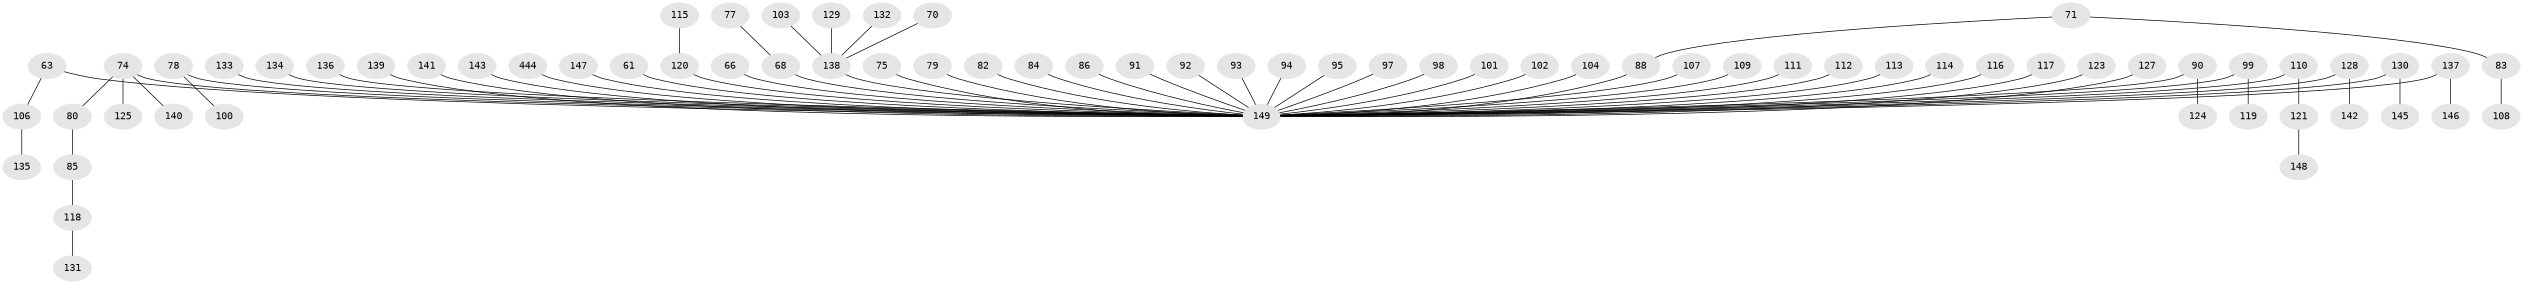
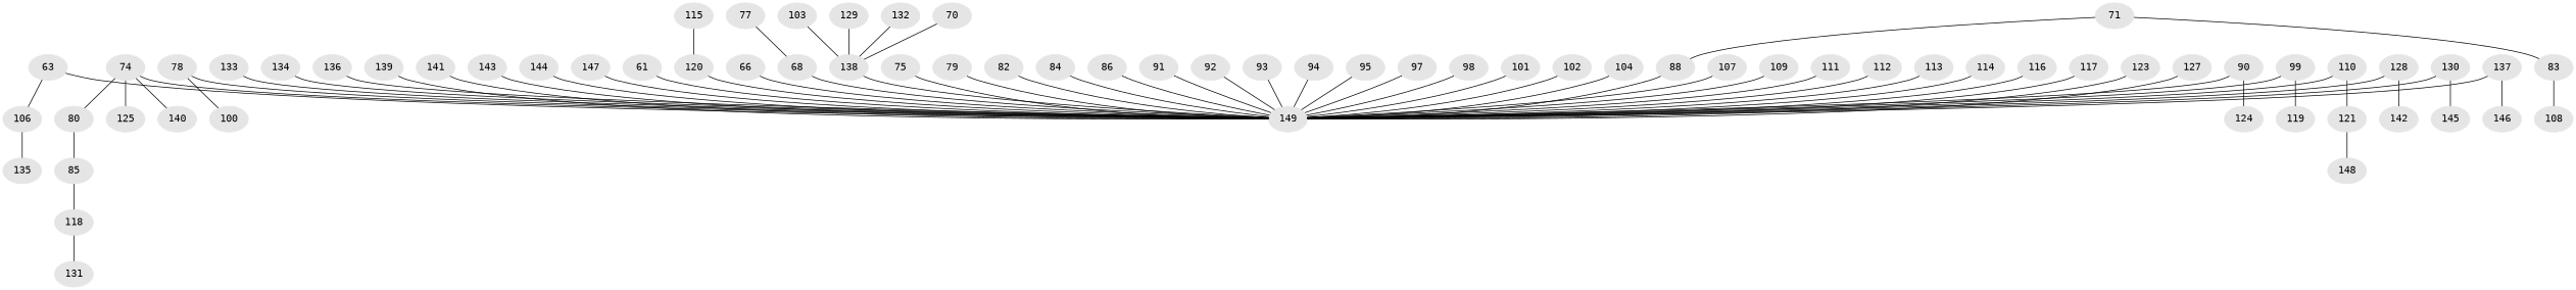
  graph {
    fontname="DejaVu Sans Mono"
    node [color=gray90 fontname="DejaVu Sans Mono" style=filled]
    edge [fontname="DejaVu Sans Mono"]
    149 [super="+32+96+81+87+72+126+29+60"]
    61
    63
    106
    135
    66 [super="+55"]
    68
    138 [super="+46+122+51"]
    70
    71
    83
    88
    108
    74
    80
    125
    140
    85
    75
    77
    78
    100
    79
    118
    82
    84
    131
    86
    90
    124
    91
    92
    93
    94
    95
    97
    98
    99
    119
    101
    102
    103
    104
    107
    109
    110
    121
    148
    111
    112
    113
    114
    120 [super="+76"]
    115
    116
    117
    123
    127
    128 [super="+16+47"]
    142
    129
    130
    145
    132
    133 [super="+49"]
    134
    136
    137 [super="+105"]
    146
    139
    141 [super="+54"]
    143
-   144 [super="+45" label=444]
+   144 [super="+45"]
    147 [super="+44"]
    61 -- 149
    63 -- 149
    63 -- 106
    106 -- 135
    66 -- 149
    68 -- 149
    138 -- 149
    70 -- 138
    71 -- 83
    71 -- 88
    83 -- 108
    88 -- 149
    74 -- 149
    74 -- 80
    74 -- 125
    74 -- 140
    80 -- 85
    85 -- 118
    75 -- 149
    77 -- 68
    78 -- 149
    78 -- 100
    79 -- 149
    118 -- 131
    82 -- 149
    84 -- 149
    86 -- 149
    90 -- 149
    90 -- 124
    91 -- 149
    92 -- 149
    93 -- 149
    94 -- 149
    95 -- 149
    97 -- 149
    98 -- 149
    99 -- 149
    99 -- 119
    101 -- 149
    102 -- 149
    103 -- 138
    104 -- 149
    107 -- 149
    109 -- 149
    110 -- 149
    110 -- 121
    121 -- 148
    111 -- 149
    112 -- 149
    113 -- 149
    114 -- 149
    120 -- 149
    115 -- 120
    116 -- 149
    117 -- 149
    123 -- 149
    127 -- 149
    128 -- 149
    128 -- 142
    129 -- 138
    130 -- 149
    130 -- 145
    132 -- 138
    133 -- 149
    134 -- 149
    136 -- 149
    137 -- 149
    137 -- 146
    139 -- 149
    141 -- 149
    143 -- 149
    144 -- 149
    147 -- 149
  }
